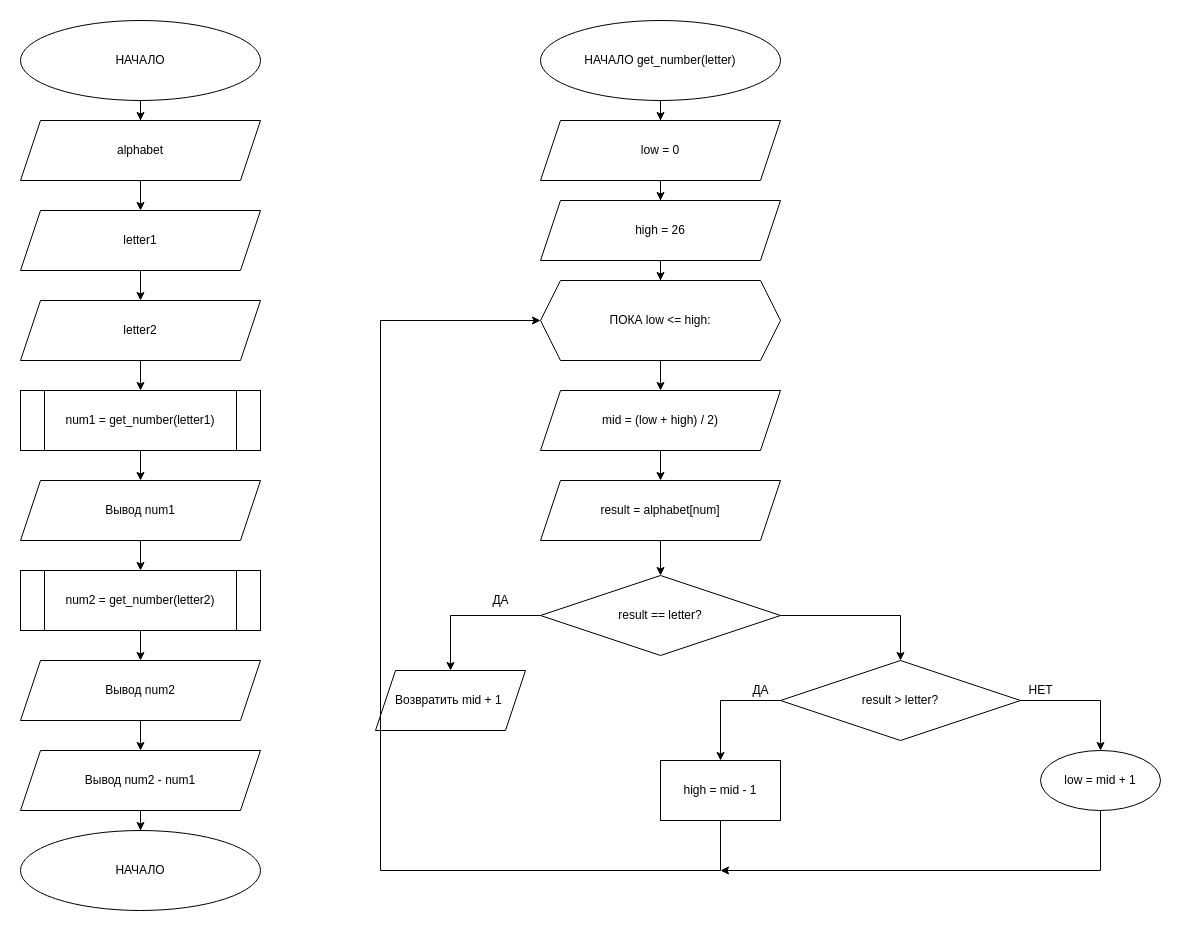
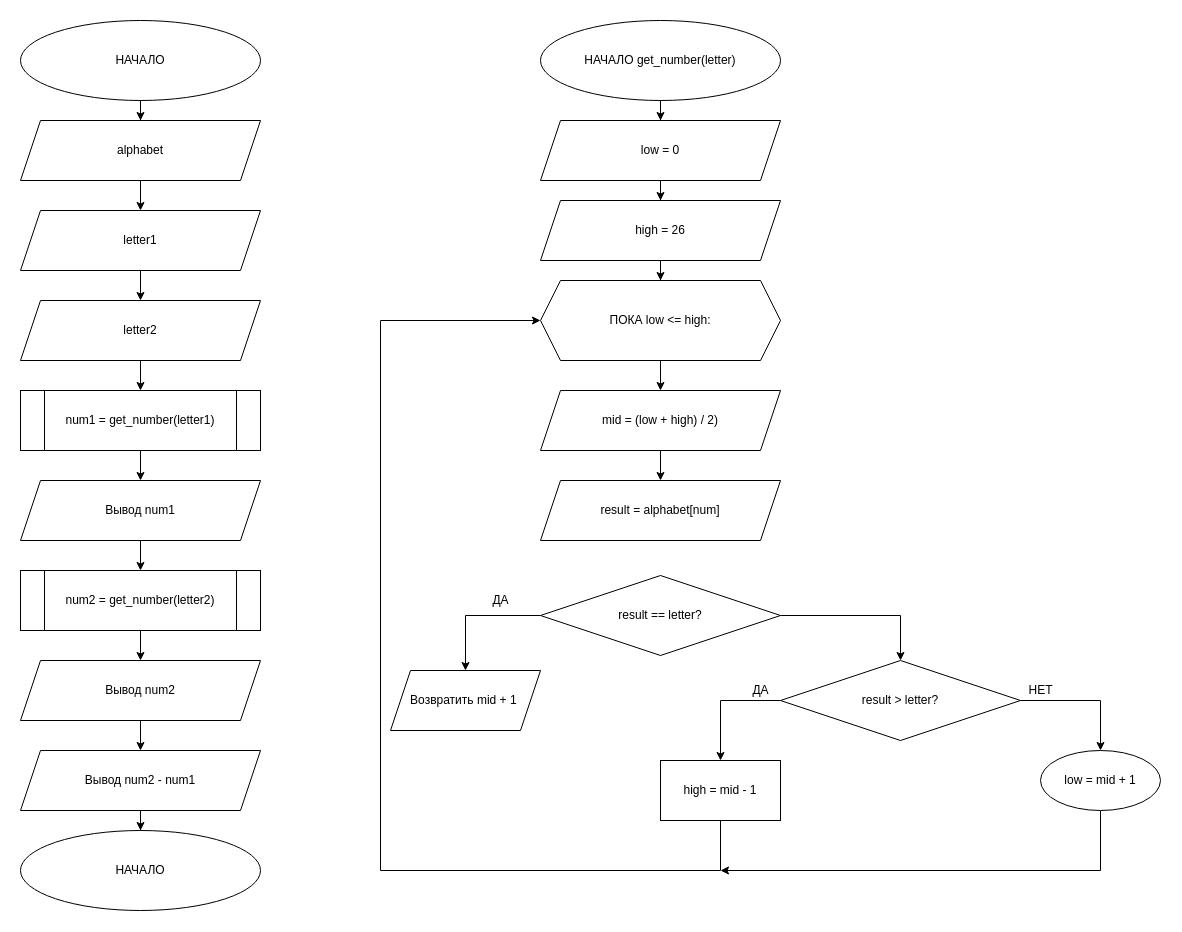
  <mxCell id="0" />
  <mxCell id="1" parent="0" />
  <mxCell id="2" value="" style="edgeStyle=orthogonalEdgeStyle;rounded=0;orthogonalLoop=1;jettySize=auto;html=1;" edge="1" parent="1" source="3" target="39"><mxGeometry relative="1" as="geometry" /></mxCell>
  <mxCell id="3" value="num1 = get_number(letter1)" style="shape=process;whiteSpace=wrap;html=1;backgroundOutline=1;" vertex="1" parent="1"><mxGeometry x="20" y="390" width="240" height="60" as="geometry" /></mxCell>
  <mxCell id="4" value="" style="edgeStyle=orthogonalEdgeStyle;rounded=0;orthogonalLoop=1;jettySize=auto;html=1;" edge="1" parent="1" source="5" target="7"><mxGeometry relative="1" as="geometry" /></mxCell>
  <mxCell id="5" value="НАЧАЛО" style="ellipse;whiteSpace=wrap;html=1;" vertex="1" parent="1"><mxGeometry x="20" y="20" width="240" height="80" as="geometry" /></mxCell>
  <mxCell id="6" value="" style="edgeStyle=orthogonalEdgeStyle;rounded=0;orthogonalLoop=1;jettySize=auto;html=1;" edge="1" parent="1" source="7" target="9"><mxGeometry relative="1" as="geometry" /></mxCell>
  <mxCell id="7" value="alphabet" style="shape=parallelogram;perimeter=parallelogramPerimeter;whiteSpace=wrap;html=1;fixedSize=1;" vertex="1" parent="1"><mxGeometry x="20" y="120" width="240" height="60" as="geometry" /></mxCell>
  <mxCell id="8" value="" style="edgeStyle=orthogonalEdgeStyle;rounded=0;orthogonalLoop=1;jettySize=auto;html=1;" edge="1" parent="1" source="9" target="11"><mxGeometry relative="1" as="geometry" /></mxCell>
  <mxCell id="9" value="letter1" style="shape=parallelogram;perimeter=parallelogramPerimeter;whiteSpace=wrap;html=1;fixedSize=1;" vertex="1" parent="1"><mxGeometry x="20" y="210" width="240" height="60" as="geometry" /></mxCell>
  <mxCell id="10" value="" style="edgeStyle=orthogonalEdgeStyle;rounded=0;orthogonalLoop=1;jettySize=auto;html=1;" edge="1" parent="1" source="11" target="3"><mxGeometry relative="1" as="geometry" /></mxCell>
  <mxCell id="11" value="letter2" style="shape=parallelogram;perimeter=parallelogramPerimeter;whiteSpace=wrap;html=1;fixedSize=1;" vertex="1" parent="1"><mxGeometry x="20" y="300" width="240" height="60" as="geometry" /></mxCell>
  <mxCell id="12" value="" style="edgeStyle=orthogonalEdgeStyle;rounded=0;orthogonalLoop=1;jettySize=auto;html=1;" edge="1" parent="1" source="13" target="15"><mxGeometry relative="1" as="geometry" /></mxCell>
  <mxCell id="13" value="НАЧАЛО get_number(letter)" style="ellipse;whiteSpace=wrap;html=1;" vertex="1" parent="1"><mxGeometry x="540" y="20" width="240" height="80" as="geometry" /></mxCell>
  <mxCell id="14" value="" style="edgeStyle=orthogonalEdgeStyle;rounded=0;orthogonalLoop=1;jettySize=auto;html=1;" edge="1" parent="1" source="15" target="23"><mxGeometry relative="1" as="geometry" /></mxCell>
  <mxCell id="15" value="low = 0" style="shape=parallelogram;perimeter=parallelogramPerimeter;whiteSpace=wrap;html=1;fixedSize=1;" vertex="1" parent="1"><mxGeometry x="540" y="120" width="240" height="60" as="geometry" /></mxCell>
  <mxCell id="16" value="" style="edgeStyle=orthogonalEdgeStyle;rounded=0;orthogonalLoop=1;jettySize=auto;html=1;" edge="1" parent="1" source="17" target="19"><mxGeometry relative="1" as="geometry" /></mxCell>
  <mxCell id="17" value="ПОКА&amp;nbsp;low &amp;lt;= high:" style="shape=hexagon;perimeter=hexagonPerimeter2;whiteSpace=wrap;html=1;fixedSize=1;" vertex="1" parent="1"><mxGeometry x="540" y="280" width="240" height="80" as="geometry" /></mxCell>
  <mxCell id="18" value="" style="edgeStyle=orthogonalEdgeStyle;rounded=0;orthogonalLoop=1;jettySize=auto;html=1;" edge="1" parent="1" source="19" target="21"><mxGeometry relative="1" as="geometry" /></mxCell>
  <mxCell id="19" value="mid = (low + high) / 2)" style="shape=parallelogram;perimeter=parallelogramPerimeter;whiteSpace=wrap;html=1;fixedSize=1;" vertex="1" parent="1"><mxGeometry x="540" y="390" width="240" height="60" as="geometry" /></mxCell>
- <mxCell id="20" value="" style="edgeStyle=orthogonalEdgeStyle;rounded=0;orthogonalLoop=1;jettySize=auto;html=1;" edge="1" parent="1" source="21" target="26"><mxGeometry relative="1" as="geometry" /></mxCell>
  <mxCell id="21" value="result = alphabet[num]" style="shape=parallelogram;perimeter=parallelogramPerimeter;whiteSpace=wrap;html=1;fixedSize=1;" vertex="1" parent="1"><mxGeometry x="540" y="480" width="240" height="60" as="geometry" /></mxCell>
  <mxCell id="22" value="" style="edgeStyle=orthogonalEdgeStyle;rounded=0;orthogonalLoop=1;jettySize=auto;html=1;" edge="1" parent="1" source="23" target="17"><mxGeometry relative="1" as="geometry" /></mxCell>
  <mxCell id="23" value="high = 26" style="shape=parallelogram;perimeter=parallelogramPerimeter;whiteSpace=wrap;html=1;fixedSize=1;" vertex="1" parent="1"><mxGeometry x="540" y="200" width="240" height="60" as="geometry" /></mxCell>
  <mxCell id="24" style="edgeStyle=orthogonalEdgeStyle;rounded=0;orthogonalLoop=1;jettySize=auto;html=1;exitX=0;exitY=0.5;exitDx=0;exitDy=0;entryX=0.5;entryY=0;entryDx=0;entryDy=0;" edge="1" parent="1" source="26" target="27"><mxGeometry relative="1" as="geometry" /></mxCell>
  <mxCell id="25" style="edgeStyle=orthogonalEdgeStyle;rounded=0;orthogonalLoop=1;jettySize=auto;html=1;exitX=1;exitY=0.5;exitDx=0;exitDy=0;" edge="1" parent="1" source="26" target="30"><mxGeometry relative="1" as="geometry" /></mxCell>
  <mxCell id="26" value="result == letter?" style="rhombus;whiteSpace=wrap;html=1;" vertex="1" parent="1"><mxGeometry x="540" y="575" width="240" height="80" as="geometry" /></mxCell>
- <mxCell id="27" value="Возвратить mid + 1&amp;nbsp;" style="shape=parallelogram;perimeter=parallelogramPerimeter;whiteSpace=wrap;html=1;fixedSize=1;" vertex="1" parent="1"><mxGeometry x="375" y="670" width="150" height="60" as="geometry" /></mxCell>
+ <mxCell id="27" value="Возвратить mid + 1&amp;nbsp;" style="shape=parallelogram;perimeter=parallelogramPerimeter;whiteSpace=wrap;html=1;fixedSize=1;" vertex="1" parent="1"><mxGeometry x="390" y="670" width="150" height="60" as="geometry" /></mxCell>
  <mxCell id="28" style="edgeStyle=orthogonalEdgeStyle;rounded=0;orthogonalLoop=1;jettySize=auto;html=1;exitX=0;exitY=0.5;exitDx=0;exitDy=0;entryX=0.5;entryY=0;entryDx=0;entryDy=0;" edge="1" parent="1" source="30" target="32"><mxGeometry relative="1" as="geometry" /></mxCell>
  <mxCell id="29" style="edgeStyle=orthogonalEdgeStyle;rounded=0;orthogonalLoop=1;jettySize=auto;html=1;exitX=1;exitY=0.5;exitDx=0;exitDy=0;entryX=0.5;entryY=0;entryDx=0;entryDy=0;" edge="1" parent="1" source="30" target="34"><mxGeometry relative="1" as="geometry" /></mxCell>
  <mxCell id="30" value="result &amp;gt; letter?" style="rhombus;whiteSpace=wrap;html=1;" vertex="1" parent="1"><mxGeometry x="780" y="660" width="240" height="80" as="geometry" /></mxCell>
  <mxCell id="31" style="edgeStyle=orthogonalEdgeStyle;rounded=0;orthogonalLoop=1;jettySize=auto;html=1;exitX=0.5;exitY=1;exitDx=0;exitDy=0;entryX=0;entryY=0.5;entryDx=0;entryDy=0;" edge="1" parent="1" source="32" target="17"><mxGeometry relative="1" as="geometry"><Array as="points"><mxPoint x="720" y="870" /><mxPoint x="380" y="870" /><mxPoint x="380" y="320" /></Array></mxGeometry></mxCell>
  <mxCell id="32" value="high = mid - 1" style="rounded=0;whiteSpace=wrap;html=1;" vertex="1" parent="1"><mxGeometry x="660" y="760" width="120" height="60" as="geometry" /></mxCell>
  <mxCell id="33" style="edgeStyle=orthogonalEdgeStyle;rounded=0;orthogonalLoop=1;jettySize=auto;html=1;exitX=0.5;exitY=1;exitDx=0;exitDy=0;" edge="1" parent="1" source="34"><mxGeometry relative="1" as="geometry"><mxPoint x="720" y="870" as="targetPoint" /><Array as="points"><mxPoint x="1100" y="870" /></Array></mxGeometry></mxCell>
  <mxCell id="34" value="low = mid + 1" style="ellipse;whiteSpace=wrap;html=1;" vertex="1" parent="1"><mxGeometry x="1040" y="750" width="120" height="60" as="geometry" /></mxCell>
  <mxCell id="35" value="ДА" style="text;html=1;align=center;verticalAlign=middle;resizable=0;points=[];autosize=1;strokeColor=none;" vertex="1" parent="1"><mxGeometry x="485" y="590" width="30" height="20" as="geometry" /></mxCell>
  <mxCell id="36" value="ДА" style="text;html=1;align=center;verticalAlign=middle;resizable=0;points=[];autosize=1;strokeColor=none;" vertex="1" parent="1"><mxGeometry x="745" y="680" width="30" height="20" as="geometry" /></mxCell>
  <mxCell id="37" value="НЕТ" style="text;html=1;align=center;verticalAlign=middle;resizable=0;points=[];autosize=1;strokeColor=none;" vertex="1" parent="1"><mxGeometry x="1020" y="680" width="40" height="20" as="geometry" /></mxCell>
  <mxCell id="38" value="" style="edgeStyle=orthogonalEdgeStyle;rounded=0;orthogonalLoop=1;jettySize=auto;html=1;" edge="1" parent="1" source="39" target="41"><mxGeometry relative="1" as="geometry" /></mxCell>
  <mxCell id="39" value="Вывод num1" style="shape=parallelogram;perimeter=parallelogramPerimeter;whiteSpace=wrap;html=1;fixedSize=1;" vertex="1" parent="1"><mxGeometry x="20" y="480" width="240" height="60" as="geometry" /></mxCell>
  <mxCell id="40" value="" style="edgeStyle=orthogonalEdgeStyle;rounded=0;orthogonalLoop=1;jettySize=auto;html=1;" edge="1" parent="1" source="41" target="43"><mxGeometry relative="1" as="geometry" /></mxCell>
  <mxCell id="41" value="num2 = get_number(letter2)" style="shape=process;whiteSpace=wrap;html=1;backgroundOutline=1;" vertex="1" parent="1"><mxGeometry x="20" y="570" width="240" height="60" as="geometry" /></mxCell>
  <mxCell id="42" value="" style="edgeStyle=orthogonalEdgeStyle;rounded=0;orthogonalLoop=1;jettySize=auto;html=1;" edge="1" parent="1" source="43" target="45"><mxGeometry relative="1" as="geometry" /></mxCell>
  <mxCell id="43" value="Вывод num2" style="shape=parallelogram;perimeter=parallelogramPerimeter;whiteSpace=wrap;html=1;fixedSize=1;" vertex="1" parent="1"><mxGeometry x="20" y="660" width="240" height="60" as="geometry" /></mxCell>
  <mxCell id="44" value="" style="edgeStyle=orthogonalEdgeStyle;rounded=0;orthogonalLoop=1;jettySize=auto;html=1;" edge="1" parent="1" source="45" target="46"><mxGeometry relative="1" as="geometry" /></mxCell>
  <mxCell id="45" value="Вывод num2 - num1" style="shape=parallelogram;perimeter=parallelogramPerimeter;whiteSpace=wrap;html=1;fixedSize=1;" vertex="1" parent="1"><mxGeometry x="20" y="750" width="240" height="60" as="geometry" /></mxCell>
  <mxCell id="46" value="НАЧАЛО" style="ellipse;whiteSpace=wrap;html=1;" vertex="1" parent="1"><mxGeometry x="20" y="830" width="240" height="80" as="geometry" /></mxCell>
